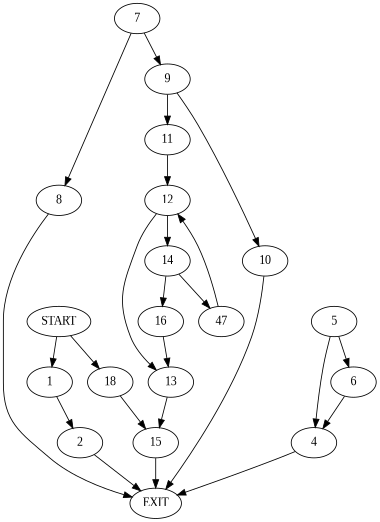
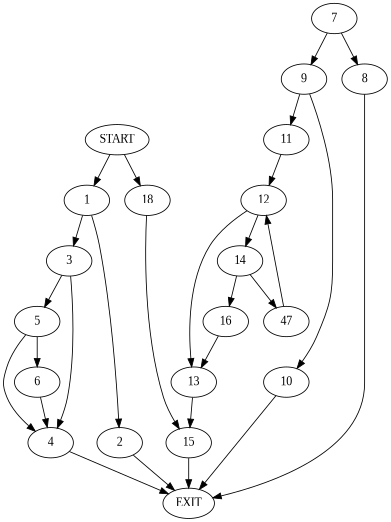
  digraph {
    fontname="Liberation Serif"
    node [fontname="Liberation Serif"]
    edge [fontname="Liberation Serif"]
    n1 [label=START]
    1
    18
    2
+   3
    15
    n7 [label=EXIT]
    4
    5
    6
    7
    8
    9
    10
    11
    12
    13
    14
    16
    n20 [label=47]
    n1 -> 1
    n1 -> 18
    1 -> 2
+   1 -> 3
    18 -> 15
    2 -> n7
+   3 -> 4
+   3 -> 5
    15 -> n7
    4 -> n7
    5 -> 4
    5 -> 6
    6 -> 4
    7 -> 8
    7 -> 9
    8 -> n7
    9 -> 10
    9 -> 11
    10 -> n7
    11 -> 12
    12 -> 13
    12 -> 14
    13 -> 15
    14 -> 16
    14 -> n20
    16 -> 13
    n20 -> 12
  }
